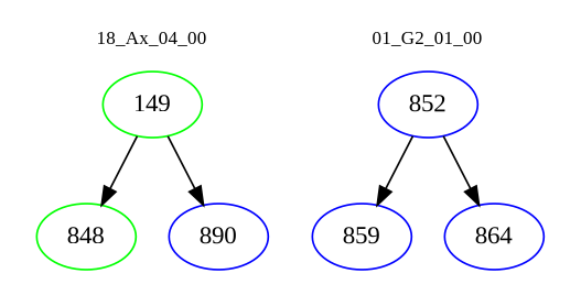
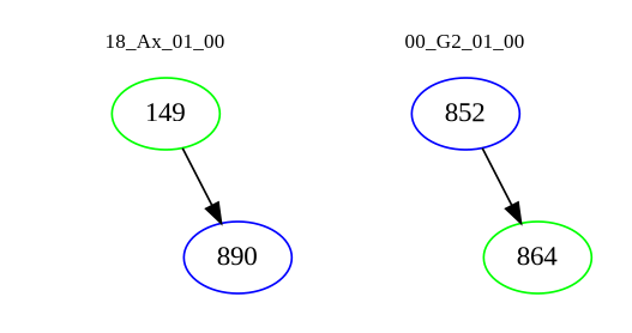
  digraph {
    fontname="Liberation Serif"
    node [color=green fontname="Liberation Serif"]
    edge [color=black fontname="Liberation Serif"]
    n1 [label=149]
-   n2 [label=848]
    n3 [color=blue label=890]
    n4 [color=blue label=852]
-   n5 [color=blue label=859]
-   n6 [color=blue label=864]
+   n6 [label=864]
    subgraph cluster_1 {
      color=white
      fontsize=10
-     label="18_Ax_04_00"
+     label="18_Ax_01_00"
      n1
-     n2
      n3
    }
    subgraph cluster_2 {
      color=white
      fontsize=10
-     label="01_G2_01_00"
+     label="00_G2_01_00"
      n4
-     n5
      n6
    }
-   n1 -> n2
    n1 -> n3
-   n4 -> n5
    n4 -> n6
  }
